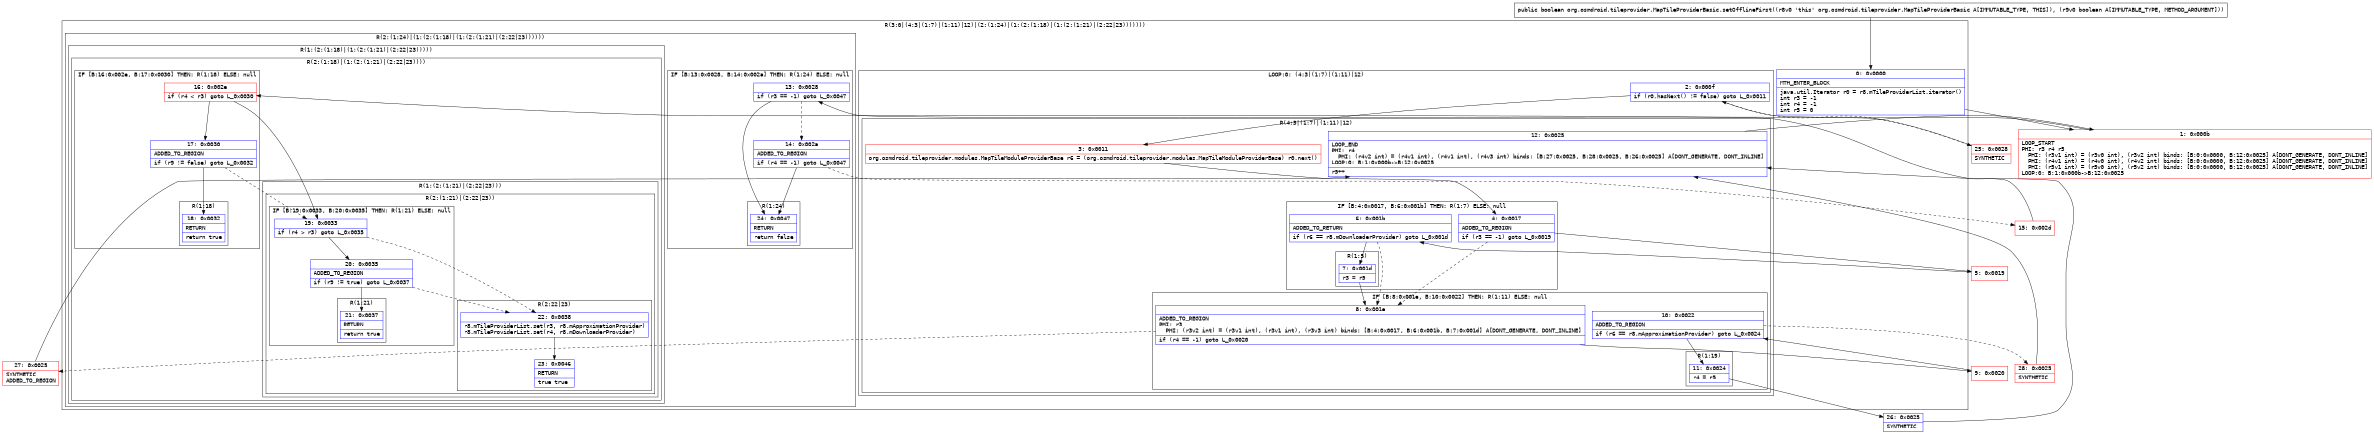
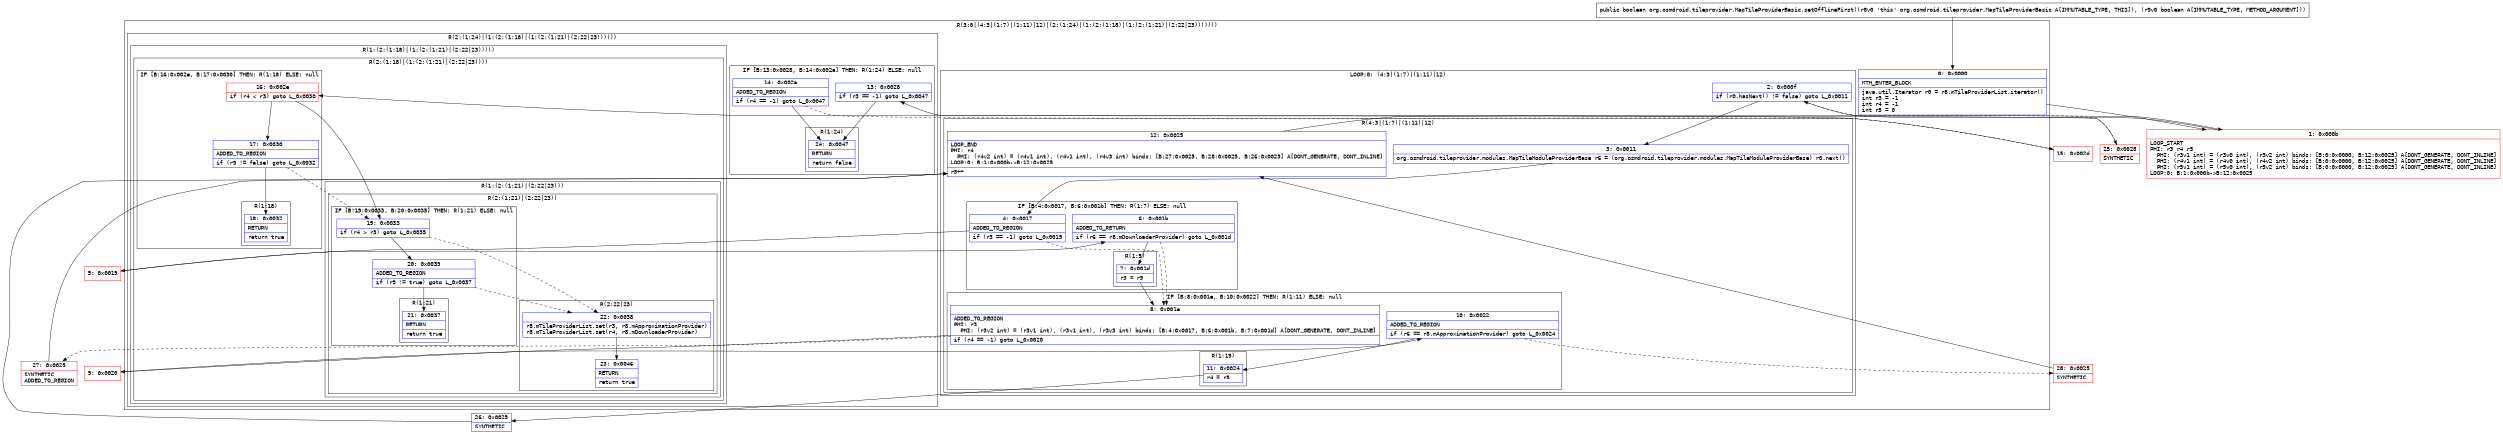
  digraph {
    fontname="DejaVu Sans Mono"
    node [color=blue fontname="DejaVu Sans Mono" shape=record]
    edge [fontname="DejaVu Sans Mono"]
    n1 [label="{7\:\ 0x001d|r3 = r5\l}"]
    n2 [label="{4\:\ 0x0017|ADDED_TO_REGION\l|if (r3 == \-1) goto L_0x0019\l}"]
    n3 [label="{6\:\ 0x001b|ADDED_TO_RETURN\l|if (r6 == r8.mDownloaderProvider) goto L_0x001d\l}"]
    n4 [label="{11\:\ 0x0024|r4 = r5\l}"]
    n5 [label="{8\:\ 0x001e|ADDED_TO_REGION\lPHI: r3 \l  PHI: (r3v2 int) = (r3v1 int), (r3v1 int), (r3v3 int) binds: [B:4:0x0017, B:6:0x001b, B:7:0x001d] A[DONT_GENERATE, DONT_INLINE]\l|if (r4 == \-1) goto L_0x0020\l}"]
    n6 [label="{10\:\ 0x0022|ADDED_TO_REGION\l|if (r6 == r8.mApproximationProvider) goto L_0x0024\l}"]
-   n7 [color=red label="{3\:\ 0x0011|org.osmdroid.tileprovider.modules.MapTileModuleProviderBase r6 = (org.osmdroid.tileprovider.modules.MapTileModuleProviderBase) r0.next()\l}"]
+   n7 [label="{3\:\ 0x0011|org.osmdroid.tileprovider.modules.MapTileModuleProviderBase r6 = (org.osmdroid.tileprovider.modules.MapTileModuleProviderBase) r0.next()\l}"]
    n8 [label="{12\:\ 0x0025|LOOP_END\lPHI: r4 \l  PHI: (r4v2 int) = (r4v1 int), (r4v1 int), (r4v3 int) binds: [B:27:0x0025, B:28:0x0025, B:26:0x0025] A[DONT_GENERATE, DONT_INLINE]\lLOOP:0: B:1:0x000b\-\>B:12:0x0025\l|r5++\l}"]
    n9 [label="{2\:\ 0x000f|if (r0.hasNext() != false) goto L_0x0011\l}"]
    n10 [label="{24\:\ 0x0047|RETURN\l|return false\l}"]
    n11 [label="{13\:\ 0x0028|if (r3 == \-1) goto L_0x0047\l}"]
    n12 [label="{14\:\ 0x002a|ADDED_TO_REGION\l|if (r4 == \-1) goto L_0x0047\l}"]
    n13 [label="{18\:\ 0x0032|RETURN\l|return true\l}"]
    n14 [color=red label="{16\:\ 0x002e|if (r4 \< r3) goto L_0x0030\l}"]
    n15 [label="{17\:\ 0x0030|ADDED_TO_REGION\l|if (r9 != false) goto L_0x0032\l}"]
    n16 [label="{21\:\ 0x0037|RETURN\l|return true\l}"]
    n17 [label="{19\:\ 0x0033|if (r4 \> r3) goto L_0x0035\l}"]
    n18 [label="{20\:\ 0x0035|ADDED_TO_REGION\l|if (r9 != true) goto L_0x0037\l}"]
    n19 [label="{22\:\ 0x0038|r8.mTileProviderList.set(r3, r8.mApproximationProvider)\lr8.mTileProviderList.set(r4, r8.mDownloaderProvider)\l}"]
-   n20 [label="{23\:\ 0x0046|RETURN\l|true true\l}"]
+   n20 [label="{23\:\ 0x0046|RETURN\l|return true\l}"]
    n21 [label="{0\:\ 0x0000|MTH_ENTER_BLOCK\l|java.util.Iterator r0 = r8.mTileProviderList.iterator()\lint r3 = \-1\lint r4 = \-1\lint r5 = 0\l}"]
    n22 [color=red label="{5\:\ 0x0019}"]
    n23 [label="{26\:\ 0x0025|SYNTHETIC\l}"]
    n24 [color=red label="{9\:\ 0x0020}"]
    n25 [color=red label="{27\:\ 0x0025|SYNTHETIC\lADDED_TO_REGION\l}"]
    n26 [color=red label="{28\:\ 0x0025|SYNTHETIC\l}"]
    n27 [color=red label="{1\:\ 0x000b|LOOP_START\lPHI: r3 r4 r5 \l  PHI: (r3v1 int) = (r3v0 int), (r3v2 int) binds: [B:0:0x0000, B:12:0x0025] A[DONT_GENERATE, DONT_INLINE]\l  PHI: (r4v1 int) = (r4v0 int), (r4v2 int) binds: [B:0:0x0000, B:12:0x0025] A[DONT_GENERATE, DONT_INLINE]\l  PHI: (r5v1 int) = (r5v0 int), (r5v2 int) binds: [B:0:0x0000, B:12:0x0025] A[DONT_GENERATE, DONT_INLINE]\lLOOP:0: B:1:0x000b\-\>B:12:0x0025\l}"]
    n28 [color=red label="{25\:\ 0x0028|SYNTHETIC\l}"]
    n29 [color=red label="{15\:\ 0x002d}"]
    n30 [label="{public boolean org.osmdroid.tileprovider.MapTileProviderBasic.setOfflineFirst((r8v0 'this' org.osmdroid.tileprovider.MapTileProviderBasic A[IMMUTABLE_TYPE, THIS]), (r9v0 boolean A[IMMUTABLE_TYPE, METHOD_ARGUMENT])) }" color=""]
    subgraph cluster_1 {
      label="R(3:0|(4:3|(1:7)|(1:11)|12)|(2:(1:24)|(1:(2:(1:18)|(1:(2:(1:21)|(2:22|23)))))))"
      n21
      subgraph cluster_2 {
        label="LOOP:0: (4:3|(1:7)|(1:11)|12)"
        n9
        subgraph cluster_3 {
          label="R(4:3|(1:7)|(1:11)|12)"
          n7
          n8
          subgraph cluster_4 {
            label="IF [B:4:0x0017, B:6:0x001b] THEN: R(1:7) ELSE: null"
            n2
            n3
            subgraph cluster_5 {
              label="R(1:5)"
              n1
            }
          }
          subgraph cluster_6 {
            label="IF [B:8:0x001e, B:10:0x0022] THEN: R(1:11) ELSE: null"
            n5
            n6
            subgraph cluster_7 {
              label="R(1:19)"
              n4
            }
          }
        }
      }
      subgraph cluster_8 {
        label="R(2:(1:24)|(1:(2:(1:18)|(1:(2:(1:21)|(2:22|23))))))"
        subgraph cluster_9 {
          label="IF [B:13:0x0028, B:14:0x002a] THEN: R(1:24) ELSE: null"
          n11
          n12
          subgraph cluster_10 {
            label="R(1:24)"
            n10
          }
        }
        subgraph cluster_11 {
          label="R(1:(2:(1:18)|(1:(2:(1:21)|(2:22|23)))))"
          subgraph cluster_12 {
            label="R(2:(1:18)|(1:(2:(1:21)|(2:22|23))))"
            subgraph cluster_13 {
              label="IF [B:16:0x002e, B:17:0x0030] THEN: R(1:18) ELSE: null"
              n14
              n15
              subgraph cluster_14 {
                label="R(1:18)"
                n13
              }
            }
            subgraph cluster_15 {
              label="R(1:(2:(1:21)|(2:22|23)))"
              subgraph cluster_16 {
                label="R(2:(1:21)|(2:22|23))"
                subgraph cluster_17 {
                  label="IF [B:19:0x0033, B:20:0x0035] THEN: R(1:21) ELSE: null"
                  n17
                  n18
                  subgraph cluster_18 {
                    label="R(1:21)"
                    n16
                  }
                }
                subgraph cluster_19 {
                  label="R(2:22|23)"
                  n19
                  n20
                }
              }
            }
          }
        }
      }
    }
    n1 -> n5
    n2 -> n5 [style=dashed]
    n2 -> n22
    n3 -> n1
    n3 -> n5 [style=dashed]
    n4 -> n23
    n5 -> n24
    n5 -> n25 [style=dashed]
    n6 -> n4
    n6 -> n26 [style=dashed]
    n7 -> n2
    n8 -> n27
    n9 -> n7
    n9 -> n28 [style=dashed]
    n11 -> n10
-   n11 -> n12 [style=dashed]
    n12 -> n10
    n12 -> n29 [style=dashed]
    n14 -> n15
    n14 -> n17 [style=solid]
    n15 -> n13
    n15 -> n17 [style=dashed]
    n17 -> n18
    n17 -> n19 [style=dashed]
    n18 -> n16
    n18 -> n19 [style=dashed]
    n19 -> n20
    n21 -> n27
    n22 -> n3
    n23 -> n8
    n24 -> n6
    n25 -> n8
    n26 -> n8
    n27 -> n9
    n28 -> n11
    n29 -> n14
    n30 -> n21
  }
